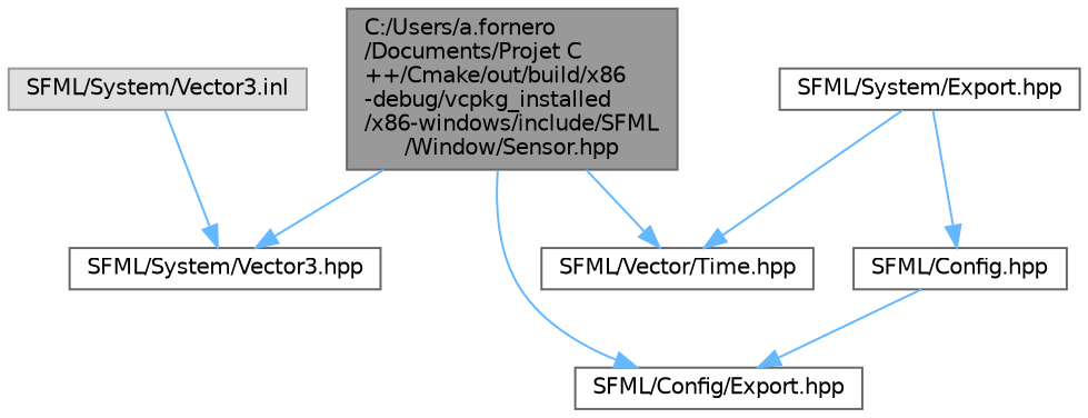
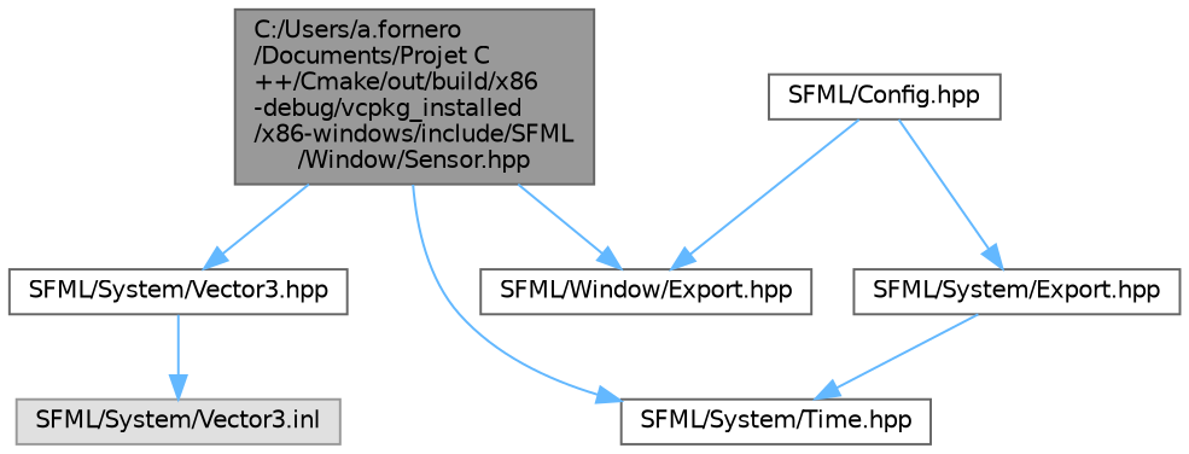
  digraph {
    node [color=grey40 fillcolor=white fontname=Helvetica fontsize=10 shape=box style=filled]
    edge [color=steelblue1 fontname=Helvetica fontsize=10 labelfontname=Helvetica labelfontsize=10 style=solid]
    n1 [color=gray40 fillcolor=grey60 fontcolor=black height=0.2 label="C:/Users/a.fornero\l/Documents/Projet C\l++/Cmake/out/build/x86\l-debug/vcpkg_installed\l/x86-windows/include/SFML\l/Window/Sensor.hpp" width=0.4]
-   n2 [height=0.2 label="SFML/Config/Export.hpp" width=0.4]
+   n2 [height=0.2 label="SFML/Window/Export.hpp" width=0.4]
    n3 [height=0.2 label="SFML/System/Vector3.hpp" width=0.4]
-   n4 [height=0.2 label="SFML/Vector/Time.hpp" width=0.4]
+   n4 [height=0.2 label="SFML/System/Time.hpp" width=0.4]
    n5 [color=grey60 fillcolor="#E0E0E0" height=0.2 label="SFML/System/Vector3.inl" width=0.4]
    n6 [height=0.2 label="SFML/Config.hpp" width=0.4]
    n7 [height=0.2 label="SFML/System/Export.hpp" width=0.4]
    n1 -> n2
    n1 -> n3
    n1 -> n4
-   n5 -> n3
+   n3 -> n5
    n6 -> n2
    n7 -> n4
-   n7 -> n6
+   n6 -> n7
  }
